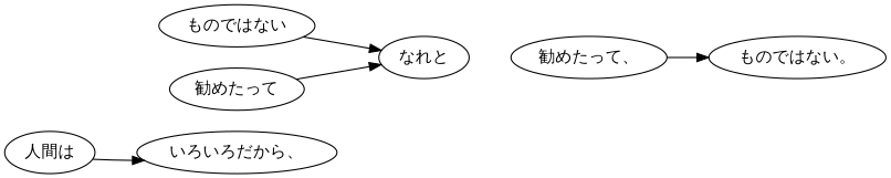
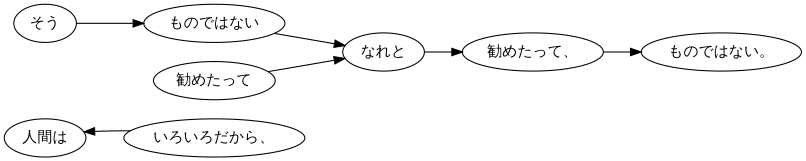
  digraph {
    rankdir=LR
    n1 [label="人間は"]
    n2 [label="いろいろだから、"]
    n3 [label="勧めたって、"]
    n4 [label="ものではない。"]
+   n5 [label="そう"]
    n6 [label="ものではない"]
    n7 [label="なれと"]
    n8 [label="勧めたって"]
-   n1 -> n2
+   n2 -> n1
    n3 -> n4
+   n5 -> n6
    n6 -> n7
+   n7 -> n3
    n8 -> n7
  }
